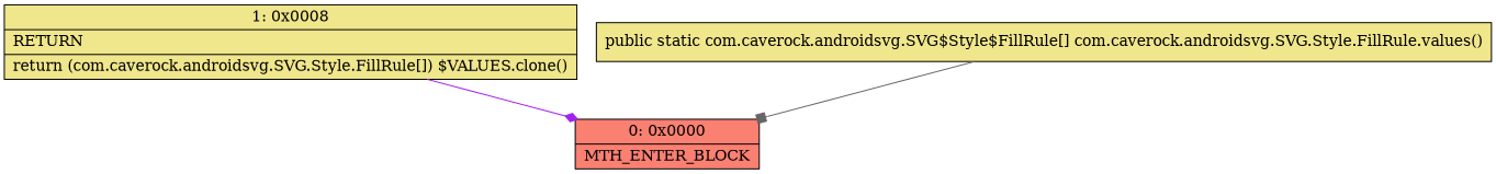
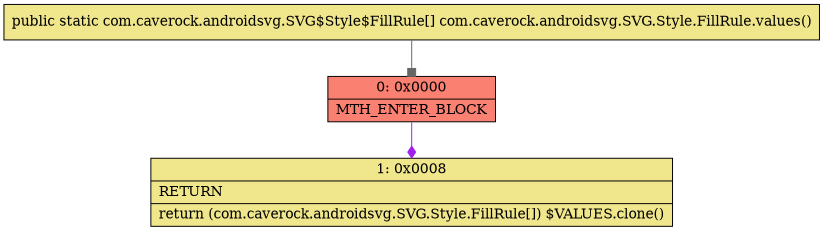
  digraph {
    node [shape=record style=filled fillcolor=khaki]
    n1 [label="{0\:\ 0x0000|MTH_ENTER_BLOCK\l}" fillcolor=salmon]
    n2 [label="{1\:\ 0x0008|RETURN\l|return (com.caverock.androidsvg.SVG.Style.FillRule[]) $VALUES.clone()\l}"]
    n3 [label="{public static com.caverock.androidsvg.SVG$Style$FillRule[] com.caverock.androidsvg.SVG.Style.FillRule.values() }"]
-   n2 -> n1 [color=purple arrowhead=diamond]
+   n1 -> n2 [color=purple arrowhead=diamond]
    n3 -> n1 [color=gray40 arrowhead=box]
  }
